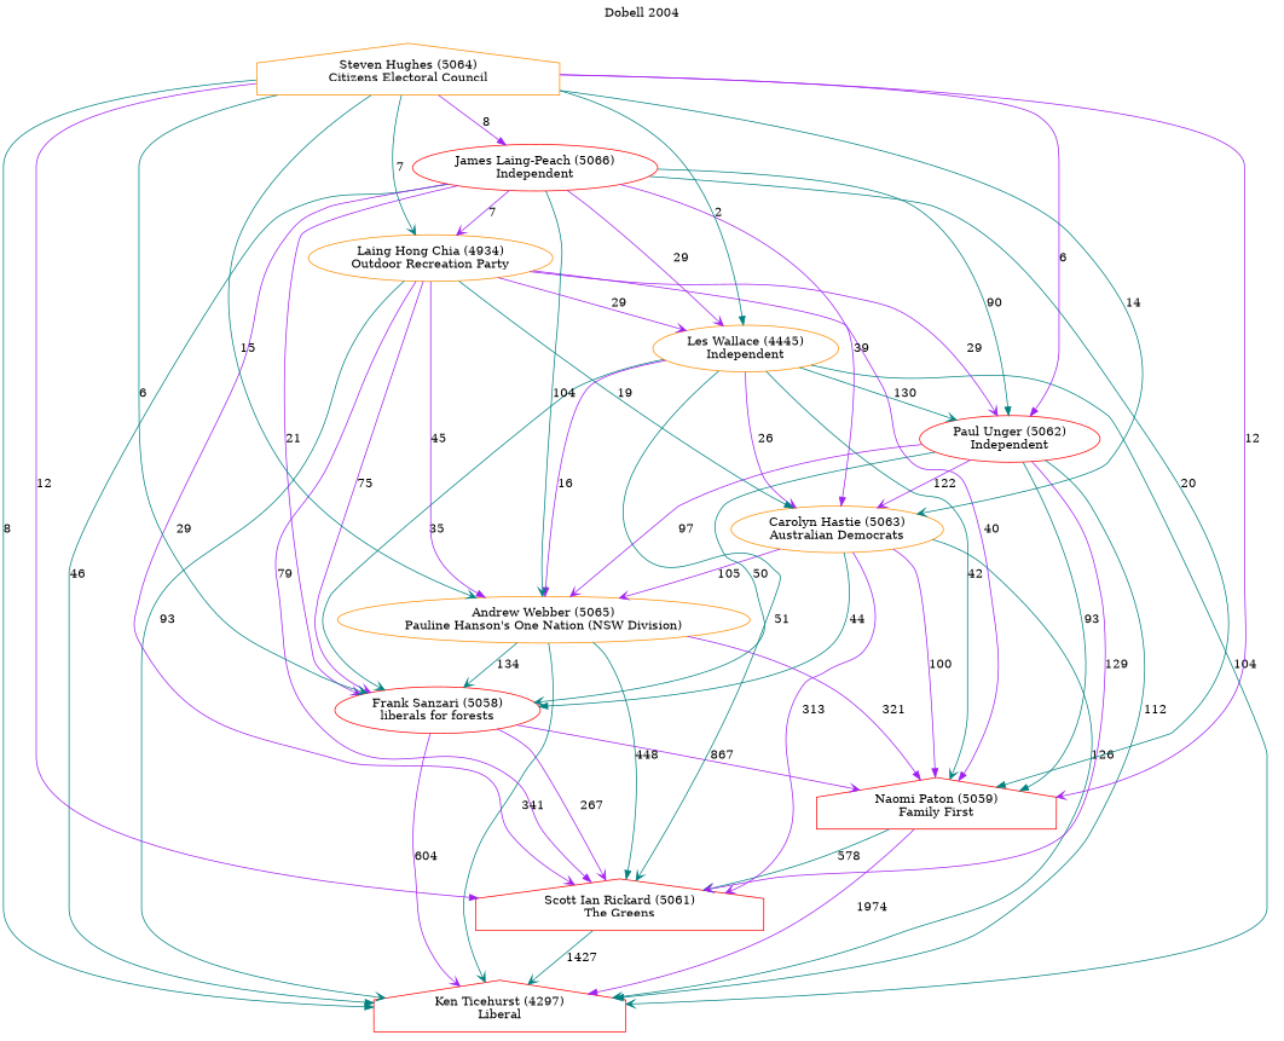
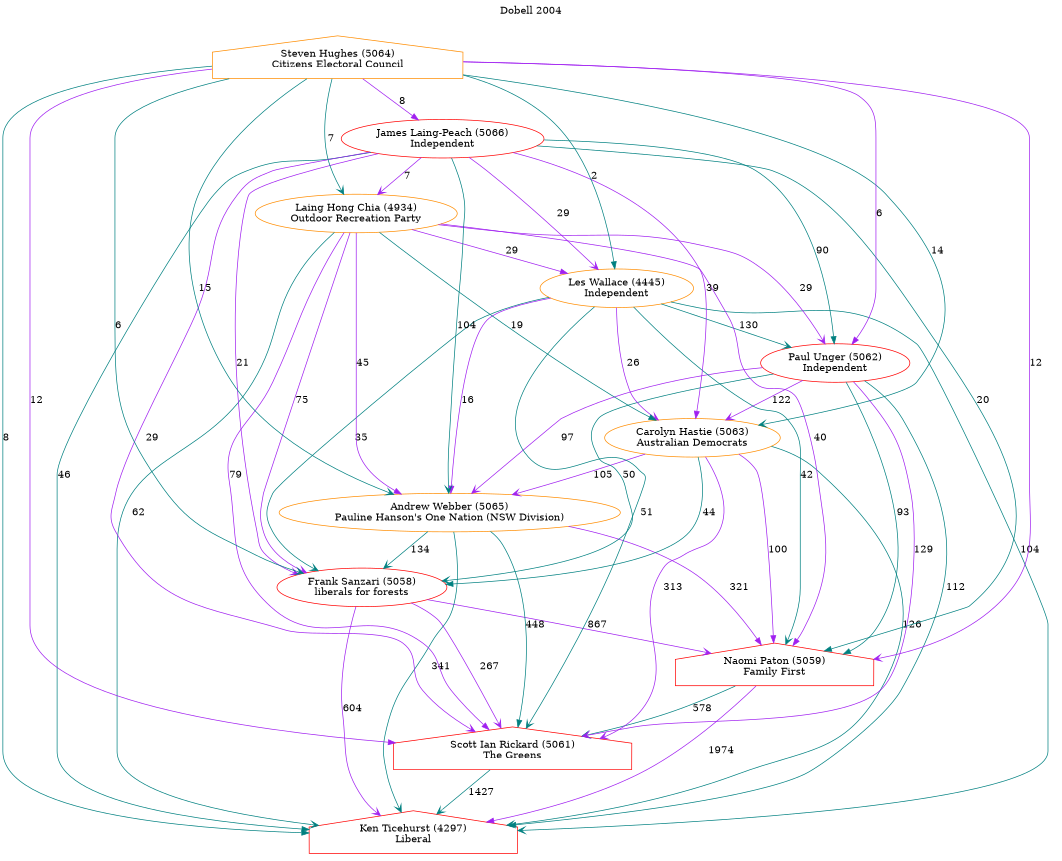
  digraph {
    label="Dobell 2004"
    labelloc=t
    mclimit=10
    node [color=red shape=ellipse]
    edge [arrowhead=vee color=purple]
    n1 [label="Ken Ticehurst (4297)\nLiberal" shape=house]
    n2 [label="Scott Ian Rickard (5061)\nThe Greens" shape=house]
    n3 [label="Naomi Paton (5059)\nFamily First" shape=house]
    n4 [label="Frank Sanzari (5058)\nliberals for forests"]
    n5 [color=darkorange label="Andrew Webber (5065)\nPauline Hanson's One Nation (NSW Division)"]
    n6 [color=darkorange label="Carolyn Hastie (5063)\nAustralian Democrats"]
    n7 [label="Paul Unger (5062)\nIndependent"]
    n8 [color=darkorange label="Les Wallace (4445)\nIndependent"]
    n9 [color=darkorange label="Laing Hong Chia (4934)\nOutdoor Recreation Party"]
    n10 [label="James Laing-Peach (5066)\nIndependent"]
    n11 [color=darkorange label="Steven Hughes (5064)\nCitizens Electoral Council" shape=house]
    n2 -> n1 [color=teal label=1427]
    n3 -> n1 [arrowhead=normal label=1974]
    n3 -> n2 [color=teal label=578]
    n4 -> n1 [label=604]
    n4 -> n2 [label=267]
    n4 -> n3 [label=867]
    n5 -> n1 [color=teal label=341]
    n5 -> n2 [arrowhead=normal color=teal label=448]
    n5 -> n3 [arrowhead=normal label=321]
    n5 -> n4 [color=teal label=134]
    n6 -> n1 [color=teal label=126]
    n6 -> n2 [label=313]
    n6 -> n3 [arrowhead=normal label=100]
    n6 -> n4 [arrowhead=normal color=teal label=44]
    n6 -> n5 [label=105]
    n7 -> n1 [arrowhead=normal color=teal label=112]
    n7 -> n2 [label=129]
    n7 -> n3 [arrowhead=normal color=teal label=93]
    n7 -> n4 [color=teal label=50]
    n7 -> n5 [label=97]
    n7 -> n6 [label=122]
    n8 -> n1 [color=teal label=104]
    n8 -> n2 [color=teal label=51]
    n8 -> n3 [color=teal label=42]
    n8 -> n4 [color=teal label=35]
    n8 -> n5 [arrowhead=normal label=16]
    n8 -> n6 [label=26]
    n8 -> n7 [color=teal label=130]
-   n9 -> n1 [color=teal label=93]
+   n9 -> n1 [color=teal label=62]
    n9 -> n2 [arrowhead=normal label=79]
    n9 -> n3 [arrowhead=normal label=40]
    n9 -> n4 [label=75]
    n9 -> n5 [arrowhead=normal label=45]
    n9 -> n6 [arrowhead=normal color=teal label=19]
    n9 -> n7 [label=29]
-   n9 -> n8 [label=29]
+   n9 -> n8 [arrowhead=normal label=29]
    n10 -> n1 [arrowhead=normal color=teal label=46]
    n10 -> n2 [label=29]
    n10 -> n3 [arrowhead=normal color=teal label=20]
    n10 -> n4 [label=21]
    n10 -> n5 [color=teal label=104]
    n10 -> n6 [arrowhead=normal label=39]
    n10 -> n7 [arrowhead=normal color=teal label=90]
    n10 -> n8 [label=29]
    n10 -> n9 [label=7]
    n11 -> n1 [arrowhead=normal color=teal label=8]
    n11 -> n2 [arrowhead=normal label=12]
    n11 -> n3 [label=12]
    n11 -> n4 [color=teal label=6]
    n11 -> n5 [color=teal label=15]
    n11 -> n6 [color=teal label=14]
    n11 -> n7 [arrowhead=normal label=6]
    n11 -> n8 [arrowhead=normal color=teal label=2]
    n11 -> n9 [color=teal label=7]
    n11 -> n10 [arrowhead=normal label=8]
  }
